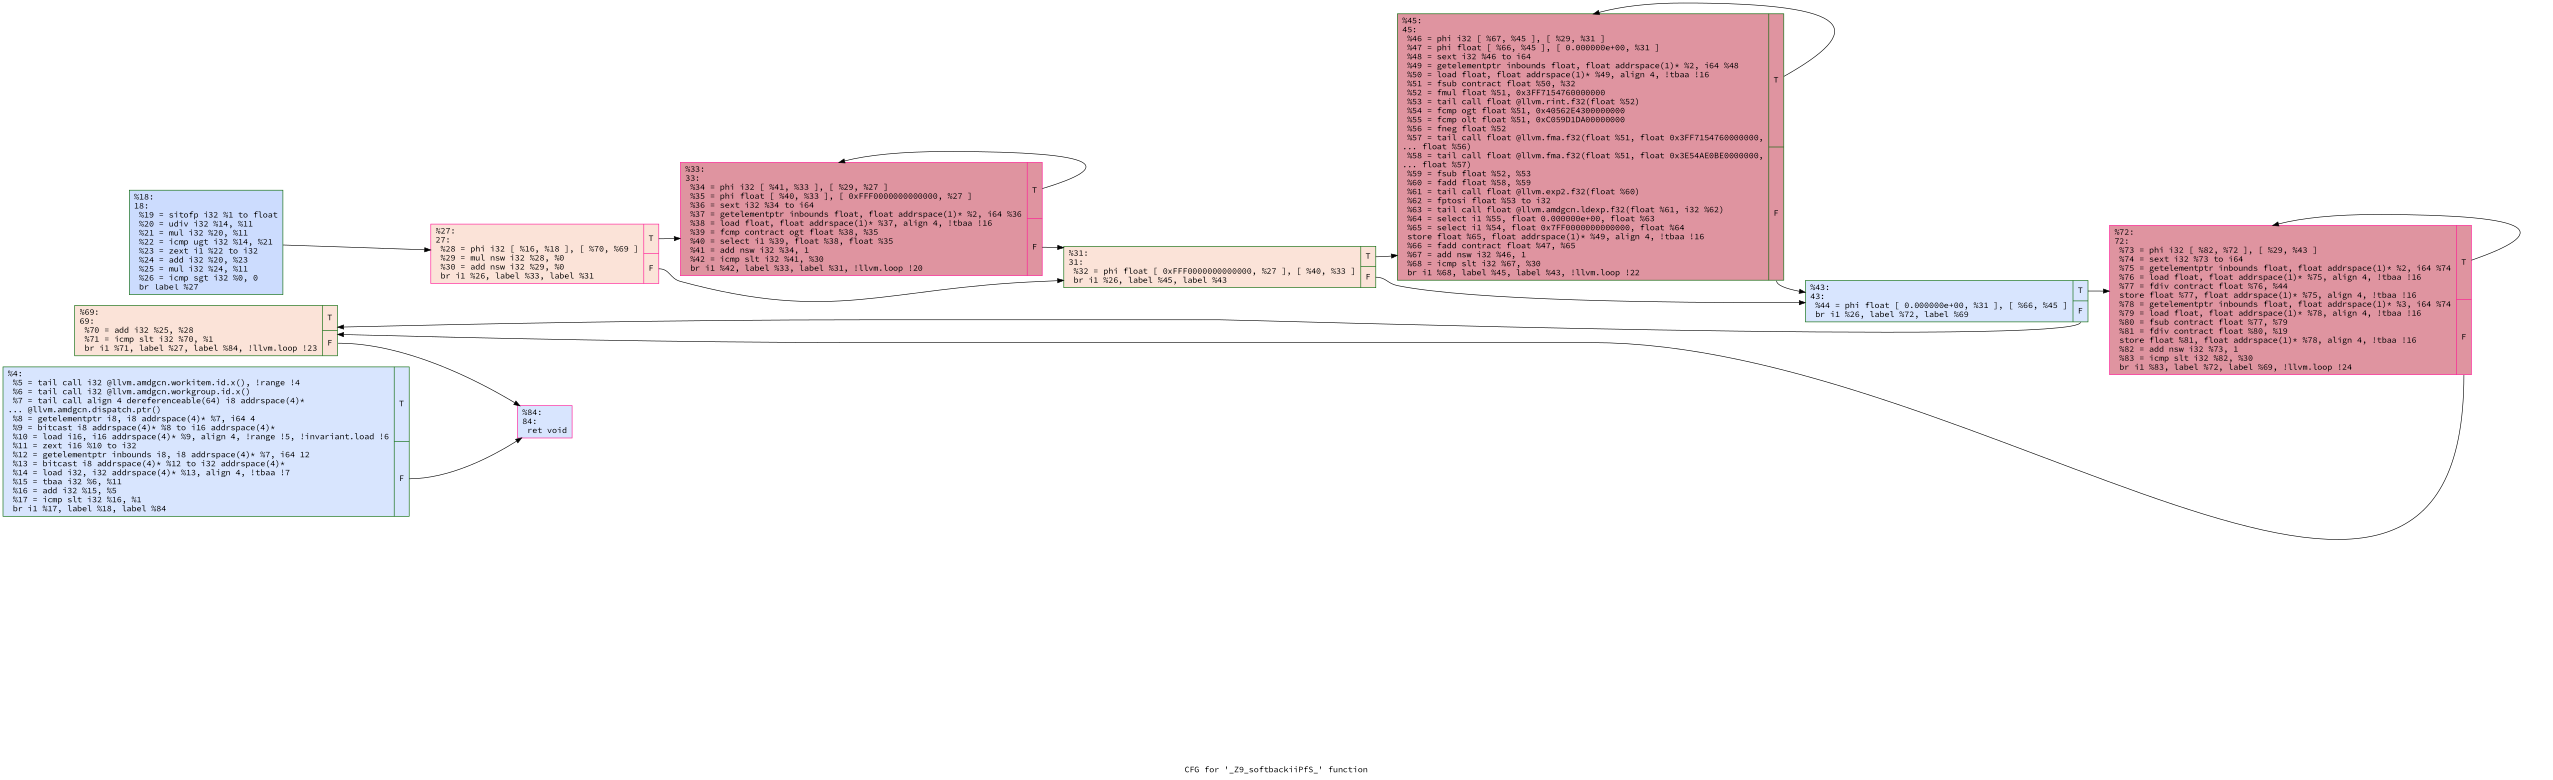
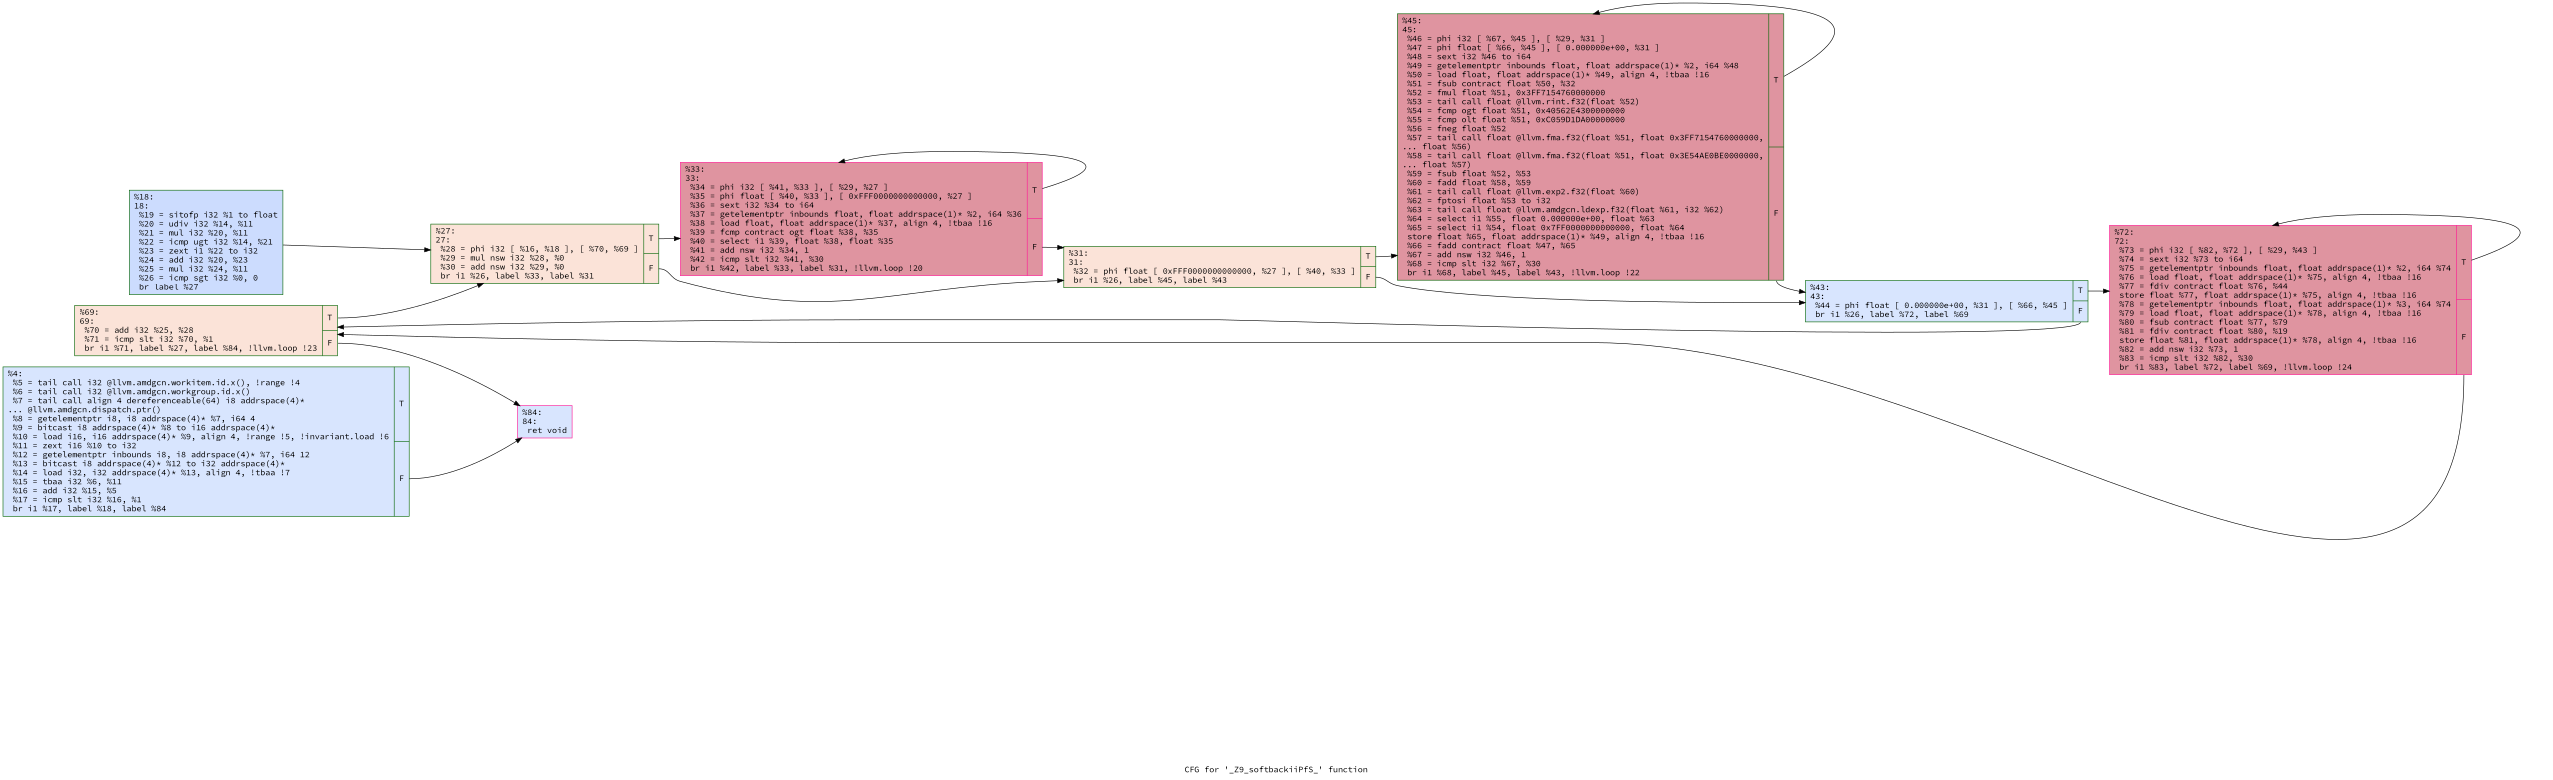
  digraph {
    fontname="Source Code Pro"
    label="CFG for '_Z9_softbackiiPfS_' function"
    rankdir=LR
    node [color=darkgreen fillcolor="#a7c5fe70" fontname="Source Code Pro" shape=record style=filled]
    edge [fontname="Source Code Pro" tailport=s1]
    n1 [label="{%4:\l  %5 = tail call i32 @llvm.amdgcn.workitem.id.x(), !range !4\l  %6 = tail call i32 @llvm.amdgcn.workgroup.id.x()\l  %7 = tail call align 4 dereferenceable(64) i8 addrspace(4)*\l... @llvm.amdgcn.dispatch.ptr()\l  %8 = getelementptr i8, i8 addrspace(4)* %7, i64 4\l  %9 = bitcast i8 addrspace(4)* %8 to i16 addrspace(4)*\l  %10 = load i16, i16 addrspace(4)* %9, align 4, !range !5, !invariant.load !6\l  %11 = zext i16 %10 to i32\l  %12 = getelementptr inbounds i8, i8 addrspace(4)* %7, i64 12\l  %13 = bitcast i8 addrspace(4)* %12 to i32 addrspace(4)*\l  %14 = load i32, i32 addrspace(4)* %13, align 4, !tbaa !7\l  %15 = tbaa i32 %6, %11\l  %16 = add i32 %15, %5\l  %17 = icmp slt i32 %16, %1\l  br i1 %17, label %18, label %84\l|{<s0>T|<s1>F}}"]
    n2 [color=deeppink label="{%84:\l84:                                               \l  ret void\l}"]
    n3 [fillcolor="#8caffe70" label="{%18:\l18:                                               \l  %19 = sitofp i32 %1 to float\l  %20 = udiv i32 %14, %11\l  %21 = mul i32 %20, %11\l  %22 = icmp ugt i32 %14, %21\l  %23 = zext i1 %22 to i32\l  %24 = add i32 %20, %23\l  %25 = mul i32 %24, %11\l  %26 = icmp sgt i32 %0, 0\l  br label %27\l}"]
-   n4 [color=deeppink fillcolor="#f6bfa670" label="{%27:\l27:                                               \l  %28 = phi i32 [ %16, %18 ], [ %70, %69 ]\l  %29 = mul nsw i32 %28, %0\l  %30 = add nsw i32 %29, %0\l  br i1 %26, label %33, label %31\l|{<s0>T|<s1>F}}"]
+   n4 [fillcolor="#f6bfa670" label="{%27:\l27:                                               \l  %28 = phi i32 [ %16, %18 ], [ %70, %69 ]\l  %29 = mul nsw i32 %28, %0\l  %30 = add nsw i32 %29, %0\l  br i1 %26, label %33, label %31\l|{<s0>T|<s1>F}}"]
    n5 [color=deeppink fillcolor="#b70d2870" label="{%33:\l33:                                               \l  %34 = phi i32 [ %41, %33 ], [ %29, %27 ]\l  %35 = phi float [ %40, %33 ], [ 0xFFF0000000000000, %27 ]\l  %36 = sext i32 %34 to i64\l  %37 = getelementptr inbounds float, float addrspace(1)* %2, i64 %36\l  %38 = load float, float addrspace(1)* %37, align 4, !tbaa !16\l  %39 = fcmp contract ogt float %38, %35\l  %40 = select i1 %39, float %38, float %35\l  %41 = add nsw i32 %34, 1\l  %42 = icmp slt i32 %41, %30\l  br i1 %42, label %33, label %31, !llvm.loop !20\l|{<s0>T|<s1>F}}"]
    n6 [fillcolor="#f6bfa670" label="{%31:\l31:                                               \l  %32 = phi float [ 0xFFF0000000000000, %27 ], [ %40, %33 ]\l  br i1 %26, label %45, label %43\l|{<s0>T|<s1>F}}"]
    n7 [fillcolor="#b70d2870" label="{%45:\l45:                                               \l  %46 = phi i32 [ %67, %45 ], [ %29, %31 ]\l  %47 = phi float [ %66, %45 ], [ 0.000000e+00, %31 ]\l  %48 = sext i32 %46 to i64\l  %49 = getelementptr inbounds float, float addrspace(1)* %2, i64 %48\l  %50 = load float, float addrspace(1)* %49, align 4, !tbaa !16\l  %51 = fsub contract float %50, %32\l  %52 = fmul float %51, 0x3FF7154760000000\l  %53 = tail call float @llvm.rint.f32(float %52)\l  %54 = fcmp ogt float %51, 0x40562E4300000000\l  %55 = fcmp olt float %51, 0xC059D1DA00000000\l  %56 = fneg float %52\l  %57 = tail call float @llvm.fma.f32(float %51, float 0x3FF7154760000000,\l... float %56)\l  %58 = tail call float @llvm.fma.f32(float %51, float 0x3E54AE0BE0000000,\l... float %57)\l  %59 = fsub float %52, %53\l  %60 = fadd float %58, %59\l  %61 = tail call float @llvm.exp2.f32(float %60)\l  %62 = fptosi float %53 to i32\l  %63 = tail call float @llvm.amdgcn.ldexp.f32(float %61, i32 %62)\l  %64 = select i1 %55, float 0.000000e+00, float %63\l  %65 = select i1 %54, float 0x7FF0000000000000, float %64\l  store float %65, float addrspace(1)* %49, align 4, !tbaa !16\l  %66 = fadd contract float %47, %65\l  %67 = add nsw i32 %46, 1\l  %68 = icmp slt i32 %67, %30\l  br i1 %68, label %45, label %43, !llvm.loop !22\l|{<s0>T|<s1>F}}"]
    n8 [label="{%43:\l43:                                               \l  %44 = phi float [ 0.000000e+00, %31 ], [ %66, %45 ]\l  br i1 %26, label %72, label %69\l|{<s0>T|<s1>F}}"]
    n9 [color=deeppink fillcolor="#b70d2870" label="{%72:\l72:                                               \l  %73 = phi i32 [ %82, %72 ], [ %29, %43 ]\l  %74 = sext i32 %73 to i64\l  %75 = getelementptr inbounds float, float addrspace(1)* %2, i64 %74\l  %76 = load float, float addrspace(1)* %75, align 4, !tbaa !16\l  %77 = fdiv contract float %76, %44\l  store float %77, float addrspace(1)* %75, align 4, !tbaa !16\l  %78 = getelementptr inbounds float, float addrspace(1)* %3, i64 %74\l  %79 = load float, float addrspace(1)* %78, align 4, !tbaa !16\l  %80 = fsub contract float %77, %79\l  %81 = fdiv contract float %80, %19\l  store float %81, float addrspace(1)* %78, align 4, !tbaa !16\l  %82 = add nsw i32 %73, 1\l  %83 = icmp slt i32 %82, %30\l  br i1 %83, label %72, label %69, !llvm.loop !24\l|{<s0>T|<s1>F}}"]
    n10 [fillcolor="#f6bfa670" label="{%69:\l69:                                               \l  %70 = add i32 %25, %28\l  %71 = icmp slt i32 %70, %1\l  br i1 %71, label %27, label %84, !llvm.loop !23\l|{<s0>T|<s1>F}}"]
    n1 -> n2
    n3 -> n4 [tailport=s0]
    n4 -> n5 [tailport=s0]
    n4 -> n6
    n5 -> n5 [tailport=s0]
    n5 -> n6
    n6 -> n7 [tailport=s0]
    n6 -> n8
    n7 -> n7 [tailport=s0]
    n7 -> n8
    n8 -> n9 [tailport=s0]
    n8 -> n10
    n9 -> n9 [tailport=s0]
    n9 -> n10
    n10 -> n2
+   n10 -> n4 [tailport=s0]
  }
